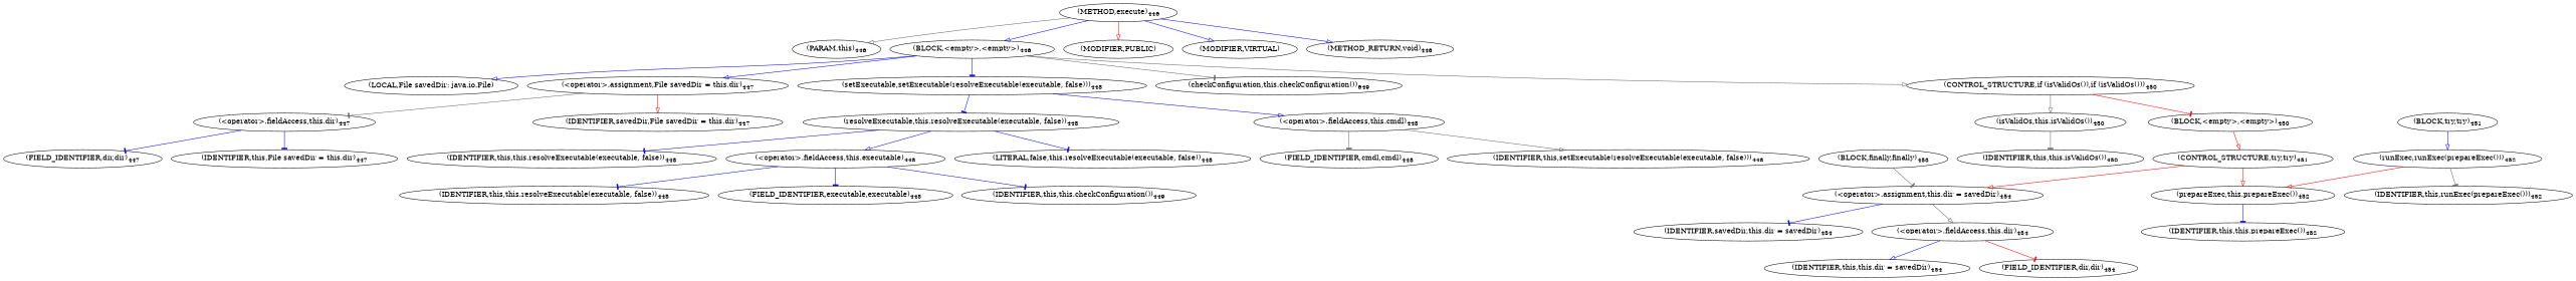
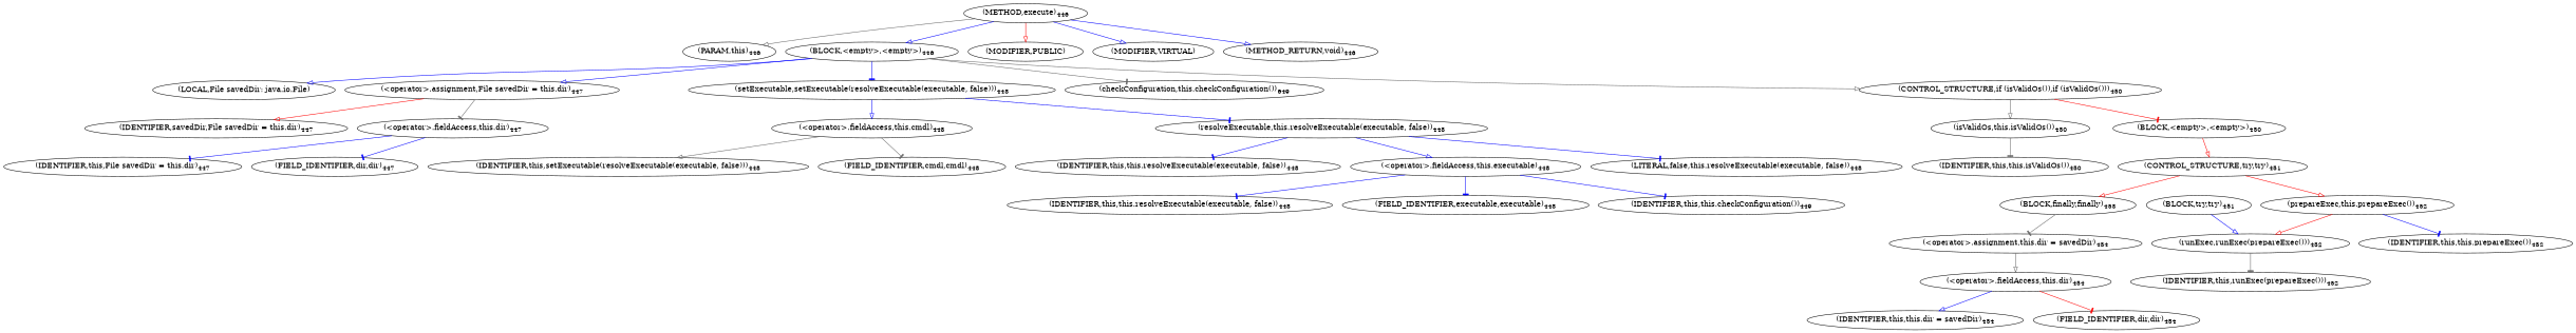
  digraph {
    edge [arrowhead=onormal color=blue]
    n1 [label=<(METHOD,execute)<SUB>446</SUB>>]
    n2 [label=<(PARAM,this)<SUB>446</SUB>>]
    n3 [label=<(BLOCK,&lt;empty&gt;,&lt;empty&gt;)<SUB>446</SUB>>]
    n4 [label=<(MODIFIER,PUBLIC)>]
    n5 [label=<(MODIFIER,VIRTUAL)>]
    n6 [label=<(METHOD_RETURN,void)<SUB>446</SUB>>]
    n7 [label=<(LOCAL,File savedDir: java.io.File)>]
    n8 [label=<(&lt;operator&gt;.assignment,File savedDir = this.dir)<SUB>447</SUB>>]
    n9 [label=<(setExecutable,setExecutable(resolveExecutable(executable, false)))<SUB>448</SUB>>]
    n10 [label=<(checkConfiguration,this.checkConfiguration())<SUB>649</SUB>>]
    n11 [label=<(CONTROL_STRUCTURE,if (isValidOs()),if (isValidOs()))<SUB>450</SUB>>]
    n12 [label=<(IDENTIFIER,savedDir,File savedDir = this.dir)<SUB>447</SUB>>]
    n13 [label=<(&lt;operator&gt;.fieldAccess,this.dir)<SUB>447</SUB>>]
    n14 [label=<(&lt;operator&gt;.fieldAccess,this.cmdl)<SUB>448</SUB>>]
    n15 [label=<(resolveExecutable,this.resolveExecutable(executable, false))<SUB>448</SUB>>]
    n16 [label=<(isValidOs,this.isValidOs())<SUB>450</SUB>>]
    n17 [label=<(BLOCK,&lt;empty&gt;,&lt;empty&gt;)<SUB>450</SUB>>]
    n18 [label=<(IDENTIFIER,this,File savedDir = this.dir)<SUB>447</SUB>>]
    n19 [label=<(FIELD_IDENTIFIER,dir,dir)<SUB>447</SUB>>]
    n20 [label=<(IDENTIFIER,this,setExecutable(resolveExecutable(executable, false)))<SUB>448</SUB>>]
    n21 [label=<(FIELD_IDENTIFIER,cmdl,cmdl)<SUB>448</SUB>>]
    n22 [label=<(IDENTIFIER,this,this.resolveExecutable(executable, false))<SUB>448</SUB>>]
    n23 [label=<(&lt;operator&gt;.fieldAccess,this.executable)<SUB>448</SUB>>]
    n24 [label=<(LITERAL,false,this.resolveExecutable(executable, false))<SUB>448</SUB>>]
    n25 [label=<(IDENTIFIER,this,this.resolveExecutable(executable, false))<SUB>448</SUB>>]
    n26 [label=<(FIELD_IDENTIFIER,executable,executable)<SUB>448</SUB>>]
    n27 [label=<(IDENTIFIER,this,this.checkConfiguration())<SUB>449</SUB>>]
    n28 [label=<(IDENTIFIER,this,this.isValidOs())<SUB>450</SUB>>]
    n29 [label=<(CONTROL_STRUCTURE,try,try)<SUB>451</SUB>>]
    n30 [label=<(BLOCK,finally,finally)<SUB>453</SUB>>]
    n31 [label=<(prepareExec,this.prepareExec())<SUB>452</SUB>>]
    n32 [label=<(BLOCK,try,try)<SUB>451</SUB>>]
    n33 [label=<(runExec,runExec(prepareExec()))<SUB>452</SUB>>]
    n34 [label=<(&lt;operator&gt;.assignment,this.dir = savedDir)<SUB>454</SUB>>]
    n35 [label=<(IDENTIFIER,this,runExec(prepareExec()))<SUB>452</SUB>>]
    n36 [label=<(IDENTIFIER,this,this.prepareExec())<SUB>452</SUB>>]
    n37 [label=<(&lt;operator&gt;.fieldAccess,this.dir)<SUB>454</SUB>>]
-   n38 [label=<(IDENTIFIER,savedDir,this.dir = savedDir)<SUB>454</SUB>>]
    n39 [label=<(IDENTIFIER,this,this.dir = savedDir)<SUB>454</SUB>>]
    n40 [label=<(FIELD_IDENTIFIER,dir,dir)<SUB>454</SUB>>]
    n1 -> n2 [color=gray40]
    n1 -> n3
    n1 -> n4 [color=red]
    n1 -> n5
    n1 -> n6
    n3 -> n7
    n3 -> n8
    n3 -> n9 [arrowhead=tee]
    n3 -> n10 [arrowhead=tee color=gray40]
    n3 -> n11 [color=gray40]
    n8 -> n12 [color=red]
    n8 -> n13 [arrowhead=tee color=gray40]
    n9 -> n14
    n9 -> n15 [arrowhead=tee]
    n11 -> n16 [color=gray40]
    n11 -> n17 [arrowhead=tee color=red]
    n13 -> n18 [arrowhead=tee]
    n13 -> n19 [arrowhead=tee]
    n14 -> n20 [color=gray40]
    n14 -> n21 [arrowhead=tee color=gray40]
    n15 -> n22 [arrowhead=tee]
    n15 -> n23
    n15 -> n24 [arrowhead=tee]
    n16 -> n28 [arrowhead=tee color=gray40]
    n17 -> n29 [color=red]
    n23 -> n25 [arrowhead=tee]
    n23 -> n26 [arrowhead=tee]
    n23 -> n27 [arrowhead=tee]
-   n29 -> n34 [color=red]
+   n29 -> n30 [color=red]
    n29 -> n31 [color=red]
    n30 -> n34 [arrowhead=tee color=gray40]
    n31 -> n36 [arrowhead=tee]
    n32 -> n33
-   n33 -> n31 [color=red]
+   n31 -> n33 [color=red]
    n33 -> n35 [arrowhead=tee color=gray40]
    n34 -> n37 [color=gray40]
-   n34 -> n38 [arrowhead=tee]
    n37 -> n39
    n37 -> n40 [arrowhead=tee color=red]
  }
